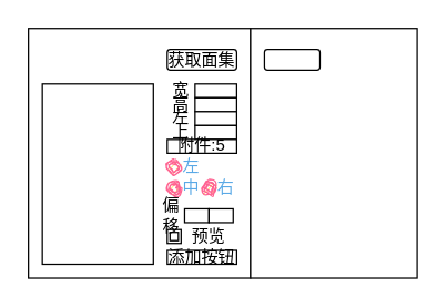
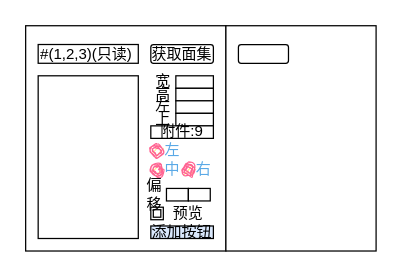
  <mxCell id="0" />
  <mxCell id="1" parent="0" />
  <mxCell id="2" value="" style="rounded=0;whiteSpace=wrap;html=1;" vertex="1" parent="1"><mxGeometry x="20" y="20" width="160" height="180" as="geometry" /></mxCell>
  <mxCell id="3" value="获取面集" style="whiteSpace=wrap;html=1;rounded=1;" vertex="1" parent="1"><mxGeometry x="120" y="35" width="50" height="15" as="geometry" /></mxCell>
+ <mxCell id="4" value="#(1,2,3)(只读)" style="rounded=0;whiteSpace=wrap;html=1;shadow=0;glass=0;labelBackgroundColor=none;sketch=0;align=left;" vertex="1" parent="1"><mxGeometry x="30" y="35" width="80" height="15" as="geometry" /></mxCell>
  <mxCell id="5" value="" style="rounded=0;whiteSpace=wrap;html=1;sketch=0;" vertex="1" parent="1"><mxGeometry x="30" y="60" width="80" height="130" as="geometry" /></mxCell>
  <mxCell id="6" value="" style="rounded=0;whiteSpace=wrap;html=1;sketch=0;" vertex="1" parent="1"><mxGeometry x="140" y="60" width="30" height="10" as="geometry" /></mxCell>
  <mxCell id="7" value="宽" style="text;html=1;strokeColor=none;fillColor=none;align=center;verticalAlign=middle;whiteSpace=wrap;rounded=0;sketch=0;" vertex="1" parent="1"><mxGeometry x="120" y="60" width="20" height="10" as="geometry" /></mxCell>
  <mxCell id="8" value="" style="rounded=0;whiteSpace=wrap;html=1;sketch=0;" vertex="1" parent="1"><mxGeometry x="140" y="70" width="30" height="10" as="geometry" /></mxCell>
  <mxCell id="9" value="高" style="text;html=1;strokeColor=none;fillColor=none;align=center;verticalAlign=middle;whiteSpace=wrap;rounded=0;sketch=0;" vertex="1" parent="1"><mxGeometry x="120" y="70" width="20" height="10" as="geometry" /></mxCell>
  <mxCell id="10" value="" style="rounded=0;whiteSpace=wrap;html=1;sketch=0;" vertex="1" parent="1"><mxGeometry x="140" y="80" width="30" height="10" as="geometry" /></mxCell>
  <mxCell id="11" value="左" style="text;html=1;strokeColor=none;fillColor=none;align=center;verticalAlign=middle;whiteSpace=wrap;rounded=0;sketch=0;" vertex="1" parent="1"><mxGeometry x="120" y="80" width="20" height="10" as="geometry" /></mxCell>
  <mxCell id="12" value="" style="rounded=0;whiteSpace=wrap;html=1;sketch=0;" vertex="1" parent="1"><mxGeometry x="140" y="90" width="30" height="10" as="geometry" /></mxCell>
  <mxCell id="13" value="上" style="text;html=1;strokeColor=none;fillColor=none;align=center;verticalAlign=middle;whiteSpace=wrap;rounded=0;sketch=0;" vertex="1" parent="1"><mxGeometry x="120" y="90" width="20" height="10" as="geometry" /></mxCell>
- <mxCell id="14" value="添加按钮" style="rounded=0;whiteSpace=wrap;html=1;sketch=0;" vertex="1" parent="1"><mxGeometry x="120" y="180" width="50" height="10" as="geometry" /></mxCell>
+ <mxCell id="14" value="添加按钮" style="rounded=0;whiteSpace=wrap;html=1;sketch=0;fillColor=#dae8fc;" vertex="1" parent="1"><mxGeometry x="120" y="180" width="50" height="10" as="geometry" /></mxCell>
  <mxCell id="15" value="" style="shape=ext;double=1;rounded=0;whiteSpace=wrap;html=1;shadow=0;glass=0;labelBackgroundColor=none;align=left;sketch=0;" vertex="1" parent="1"><mxGeometry x="120" y="165" width="10" height="10" as="geometry" /></mxCell>
  <mxCell id="16" value="预览" style="text;html=1;strokeColor=none;fillColor=none;align=center;verticalAlign=middle;whiteSpace=wrap;rounded=0;shadow=0;glass=0;labelBackgroundColor=none;sketch=1;" vertex="1" parent="1"><mxGeometry x="130" y="160" width="40" height="20" as="geometry" /></mxCell>
  <mxCell id="17" value="" style="rounded=0;whiteSpace=wrap;html=1;sketch=0;" vertex="1" parent="1"><mxGeometry x="180" y="20" width="120" height="180" as="geometry" /></mxCell>
  <mxCell id="18" value="" style="rounded=1;whiteSpace=wrap;html=1;sketch=0;" vertex="1" parent="1"><mxGeometry x="190" y="35" width="40" height="15" as="geometry" /></mxCell>
  <mxCell id="19" value="" style="ellipse;shape=doubleEllipse;whiteSpace=wrap;html=1;aspect=fixed;rounded=0;shadow=0;glass=0;labelBackgroundColor=none;sketch=1;align=left;strokeColor=#FF6392;fillColor=#FFE45E;fontColor=#5AA9E6;" vertex="1" parent="1"><mxGeometry x="120" y="115" width="10" height="10" as="geometry" /></mxCell>
  <mxCell id="20" value="左" style="text;html=1;strokeColor=none;fillColor=none;align=center;verticalAlign=middle;whiteSpace=wrap;rounded=0;shadow=0;glass=0;labelBackgroundColor=none;sketch=1;fontColor=#5AA9E6;" vertex="1" parent="1"><mxGeometry x="130" y="110" width="15" height="20" as="geometry" /></mxCell>
  <mxCell id="21" value="" style="ellipse;shape=doubleEllipse;whiteSpace=wrap;html=1;aspect=fixed;rounded=0;shadow=0;glass=0;labelBackgroundColor=none;sketch=1;align=left;strokeColor=#FF6392;fillColor=#FFE45E;fontColor=#5AA9E6;" vertex="1" parent="1"><mxGeometry x="120" y="130" width="10" height="10" as="geometry" /></mxCell>
  <mxCell id="22" value="中" style="text;html=1;strokeColor=none;fillColor=none;align=center;verticalAlign=middle;whiteSpace=wrap;rounded=0;shadow=0;glass=0;labelBackgroundColor=none;sketch=1;fontColor=#5AA9E6;" vertex="1" parent="1"><mxGeometry x="130" y="125" width="15" height="20" as="geometry" /></mxCell>
  <mxCell id="23" value="右" style="text;html=1;strokeColor=none;fillColor=none;align=center;verticalAlign=middle;whiteSpace=wrap;rounded=0;shadow=0;glass=0;labelBackgroundColor=none;sketch=1;fontColor=#5AA9E6;" vertex="1" parent="1"><mxGeometry x="155" y="125" width="15" height="20" as="geometry" /></mxCell>
  <mxCell id="24" value="" style="ellipse;shape=doubleEllipse;whiteSpace=wrap;html=1;aspect=fixed;rounded=0;shadow=0;glass=0;labelBackgroundColor=none;sketch=1;align=left;strokeColor=#FF6392;fillColor=#FFE45E;fontColor=#5AA9E6;" vertex="1" parent="1"><mxGeometry x="145" y="130" width="10" height="10" as="geometry" /></mxCell>
  <mxCell id="25" value="偏移" style="text;html=1;strokeColor=none;fillColor=none;align=center;verticalAlign=middle;whiteSpace=wrap;rounded=0;sketch=0;" vertex="1" parent="1"><mxGeometry x="112.5" y="150" width="20" height="10" as="geometry" /></mxCell>
  <mxCell id="26" value="" style="rounded=0;whiteSpace=wrap;html=1;sketch=0;" vertex="1" parent="1"><mxGeometry x="132.5" y="150" width="17.5" height="10" as="geometry" /></mxCell>
  <mxCell id="27" value="" style="rounded=0;whiteSpace=wrap;html=1;sketch=0;" vertex="1" parent="1"><mxGeometry x="150" y="150" width="17.5" height="10" as="geometry" /></mxCell>
- <mxCell id="28" value="附件:5" style="rounded=0;whiteSpace=wrap;html=1;sketch=0;" vertex="1" parent="1"><mxGeometry x="120" y="100" width="50" height="10" as="geometry" /></mxCell>
+ <mxCell id="28" value="附件:9" style="rounded=0;whiteSpace=wrap;html=1;sketch=0;" vertex="1" parent="1"><mxGeometry x="120" y="100" width="50" height="10" as="geometry" /></mxCell>
